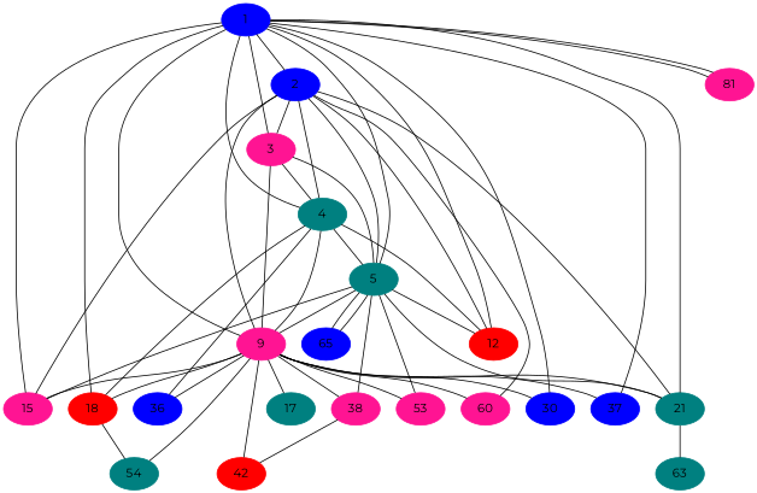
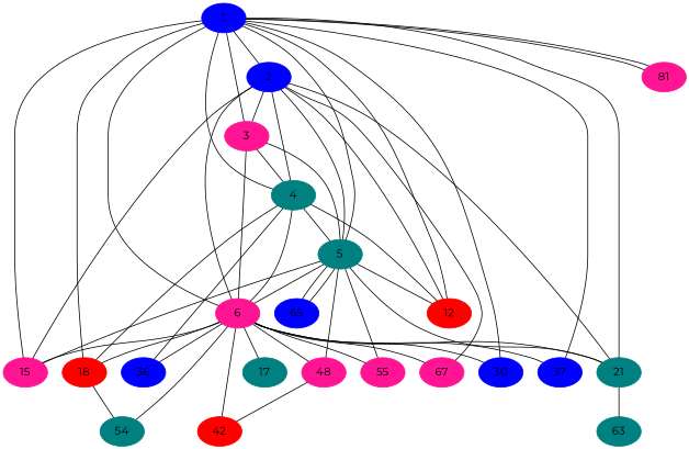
  graph {
    fontname=Montserrat
    node [color=deeppink fontname=Montserrat style=filled]
    edge [fontname=Montserrat]
    1 [color=blue super="+33"]
    2 [color=blue]
    3 [super="+62"]
    4 [color=teal super="+24+9+35+19+67"]
    5 [color=teal super="+14+16"]
-   6 [super="+28+34+78+10+71+44+7" label=9]
+   6 [super="+28+34+78+10+71+44+7"]
    n7 [label=81]
    12 [color=red super="+40+20"]
    15 [super="+55+22"]
    18 [color=red super="+39+52"]
    21 [color=teal super="+29+51+48"]
    30 [color=blue]
    37 [color=blue super="+68"]
-   60
+   60 [label=67]
    36 [color=blue super="+61"]
-   38 [super="+46"]
-   53
+   38 [super="+46" label=48]
+   53 [label=55]
    65 [color=blue]
    17 [color=teal]
    42 [color=red]
    54 [color=teal]
    63 [color=teal]
    1 -- 2
    1 -- 3
    1 -- 4 [weight=3]
    1 -- 5 [weight=2]
    1 -- 6 [weight=6]
    1 -- n7
    1 -- n7
    1 -- 12
    1 -- 15
    1 -- 18 [weight=2]
    1 -- 21 [weight=4]
    1 -- 30
    1 -- 37
    2 -- 3
    2 -- 4 [weight=3]
    2 -- 5
    2 -- 6 [weight=5]
    2 -- 12
    2 -- 15
    2 -- 21
    2 -- 60
    3 -- 4 [weight=3]
    3 -- 5
    3 -- 6 [weight=5]
    4 -- 5 [weight=4]
    4 -- 6 [weight=13]
    4 -- 12 [weight=2]
    4 -- 18
    4 -- 36
    5 -- 6 [weight=8]
    5 -- 12
    5 -- 15
    5 -- 21 [weight=2]
    5 -- 38
    5 -- 53
    5 -- 65
    5 -- 65
    6 -- 15 [weight=3]
    6 -- 18 [weight=3]
    6 -- 21 [weight=3]
    6 -- 30
    6 -- 37
    6 -- 60
    6 -- 36 [weight=2]
    6 -- 38 [weight=2]
    6 -- 53
    6 -- 17 [weight=2]
    6 -- 42 [weight=2]
    6 -- 54
    18 -- 54
    21 -- 63 [weight=2]
    38 -- 42
  }
